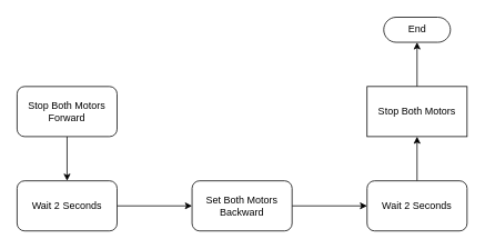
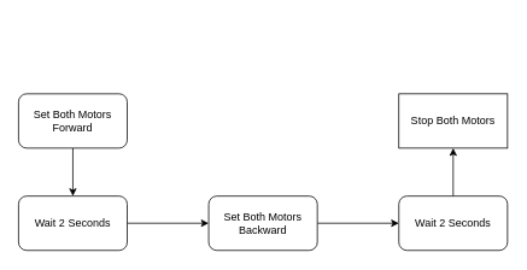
  <mxCell id="0" />
  <mxCell id="1" parent="0" />
- <mxCell id="2" value="End" style="html=1;dashed=0;whitespace=wrap;shape=mxgraph.dfd.start;hachureGap=4;" parent="1" vertex="1"><mxGeometry x="460" y="20" width="80" height="30" as="geometry" /></mxCell>
  <mxCell id="3" style="edgeStyle=orthogonalEdgeStyle;rounded=0;orthogonalLoop=1;jettySize=auto;html=1;entryX=0.5;entryY=0;entryDx=0;entryDy=0;" edge="1" parent="1" source="4" target="6"><mxGeometry relative="1" as="geometry" /></mxCell>
- <mxCell id="4" value="Stop Both Motors Forward" style="rounded=1;whiteSpace=wrap;html=1;hachureGap=4;" parent="1" vertex="1"><mxGeometry x="20" y="103" width="120" height="60" as="geometry" /></mxCell>
+ <mxCell id="4" value="Set Both Motors Forward" style="rounded=1;whiteSpace=wrap;html=1;hachureGap=4;" parent="1" vertex="1"><mxGeometry x="20" y="103" width="120" height="60" as="geometry" /></mxCell>
  <mxCell id="5" style="edgeStyle=orthogonalEdgeStyle;rounded=0;orthogonalLoop=1;jettySize=auto;html=1;entryX=0;entryY=0.5;entryDx=0;entryDy=0;" edge="1" parent="1" source="6" target="8"><mxGeometry relative="1" as="geometry" /></mxCell>
  <mxCell id="6" value="Wait 2 Seconds" style="rounded=1;whiteSpace=wrap;html=1;hachureGap=4;" parent="1" vertex="1"><mxGeometry x="20" y="216" width="120" height="60" as="geometry" /></mxCell>
  <mxCell id="7" style="edgeStyle=orthogonalEdgeStyle;rounded=0;orthogonalLoop=1;jettySize=auto;html=1;entryX=0;entryY=0.5;entryDx=0;entryDy=0;" edge="1" parent="1" source="8" target="10"><mxGeometry relative="1" as="geometry" /></mxCell>
  <mxCell id="8" value="Set Both Motors Backward" style="rounded=1;whiteSpace=wrap;html=1;hachureGap=4;" parent="1" vertex="1"><mxGeometry x="230" y="216" width="120" height="60" as="geometry" /></mxCell>
  <mxCell id="9" style="edgeStyle=orthogonalEdgeStyle;rounded=0;orthogonalLoop=1;jettySize=auto;html=1;" edge="1" parent="1" source="10" target="12"><mxGeometry relative="1" as="geometry" /></mxCell>
  <mxCell id="10" value="Wait 2 Seconds" style="rounded=1;whiteSpace=wrap;html=1;hachureGap=4;" parent="1" vertex="1"><mxGeometry x="440" y="216" width="120" height="60" as="geometry" /></mxCell>
- <mxCell id="11" style="edgeStyle=orthogonalEdgeStyle;rounded=0;orthogonalLoop=1;jettySize=auto;html=1;entryX=0.5;entryY=0.5;entryDx=0;entryDy=15;entryPerimeter=0;" edge="1" parent="1" source="12" target="2"><mxGeometry relative="1" as="geometry" /></mxCell>
  <mxCell id="12" value="Stop Both Motors" style="whiteSpace=wrap;html=1;hachureGap=4;rounded=0;" parent="1" vertex="1"><mxGeometry x="440" y="103" width="120" height="60" as="geometry" /></mxCell>
